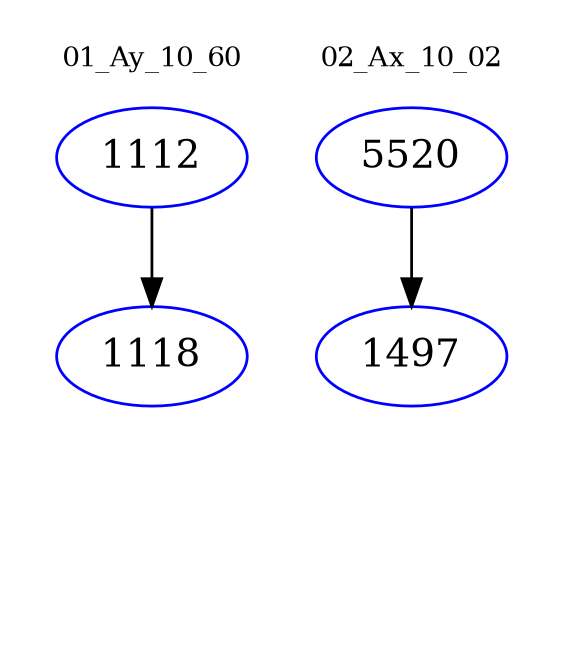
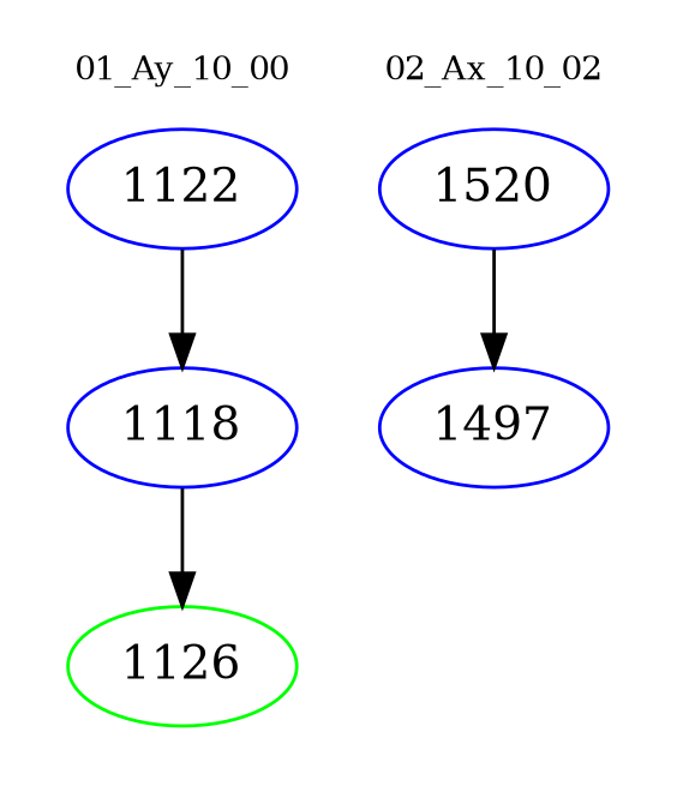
  digraph {
    node [color=blue]
    edge [color=black]
    n1 [label=1118]
-   n2 [label=1112]
-   n4 [label=5520]
+   n2 [label=1122]
+   n3 [color=green label=1126]
+   n4 [label=1520]
    n5 [label=1497]
    subgraph cluster_1 {
      color=white
      fontsize=10
-     label="01_Ay_10_60"
+     label="01_Ay_10_00"
      n1
      n2
+     n3
    }
    subgraph cluster_2 {
      color=white
      fontsize=10
      label="02_Ax_10_02"
      n4
      n5
    }
+   n1 -> n3
    n2 -> n1
    n4 -> n5
  }
